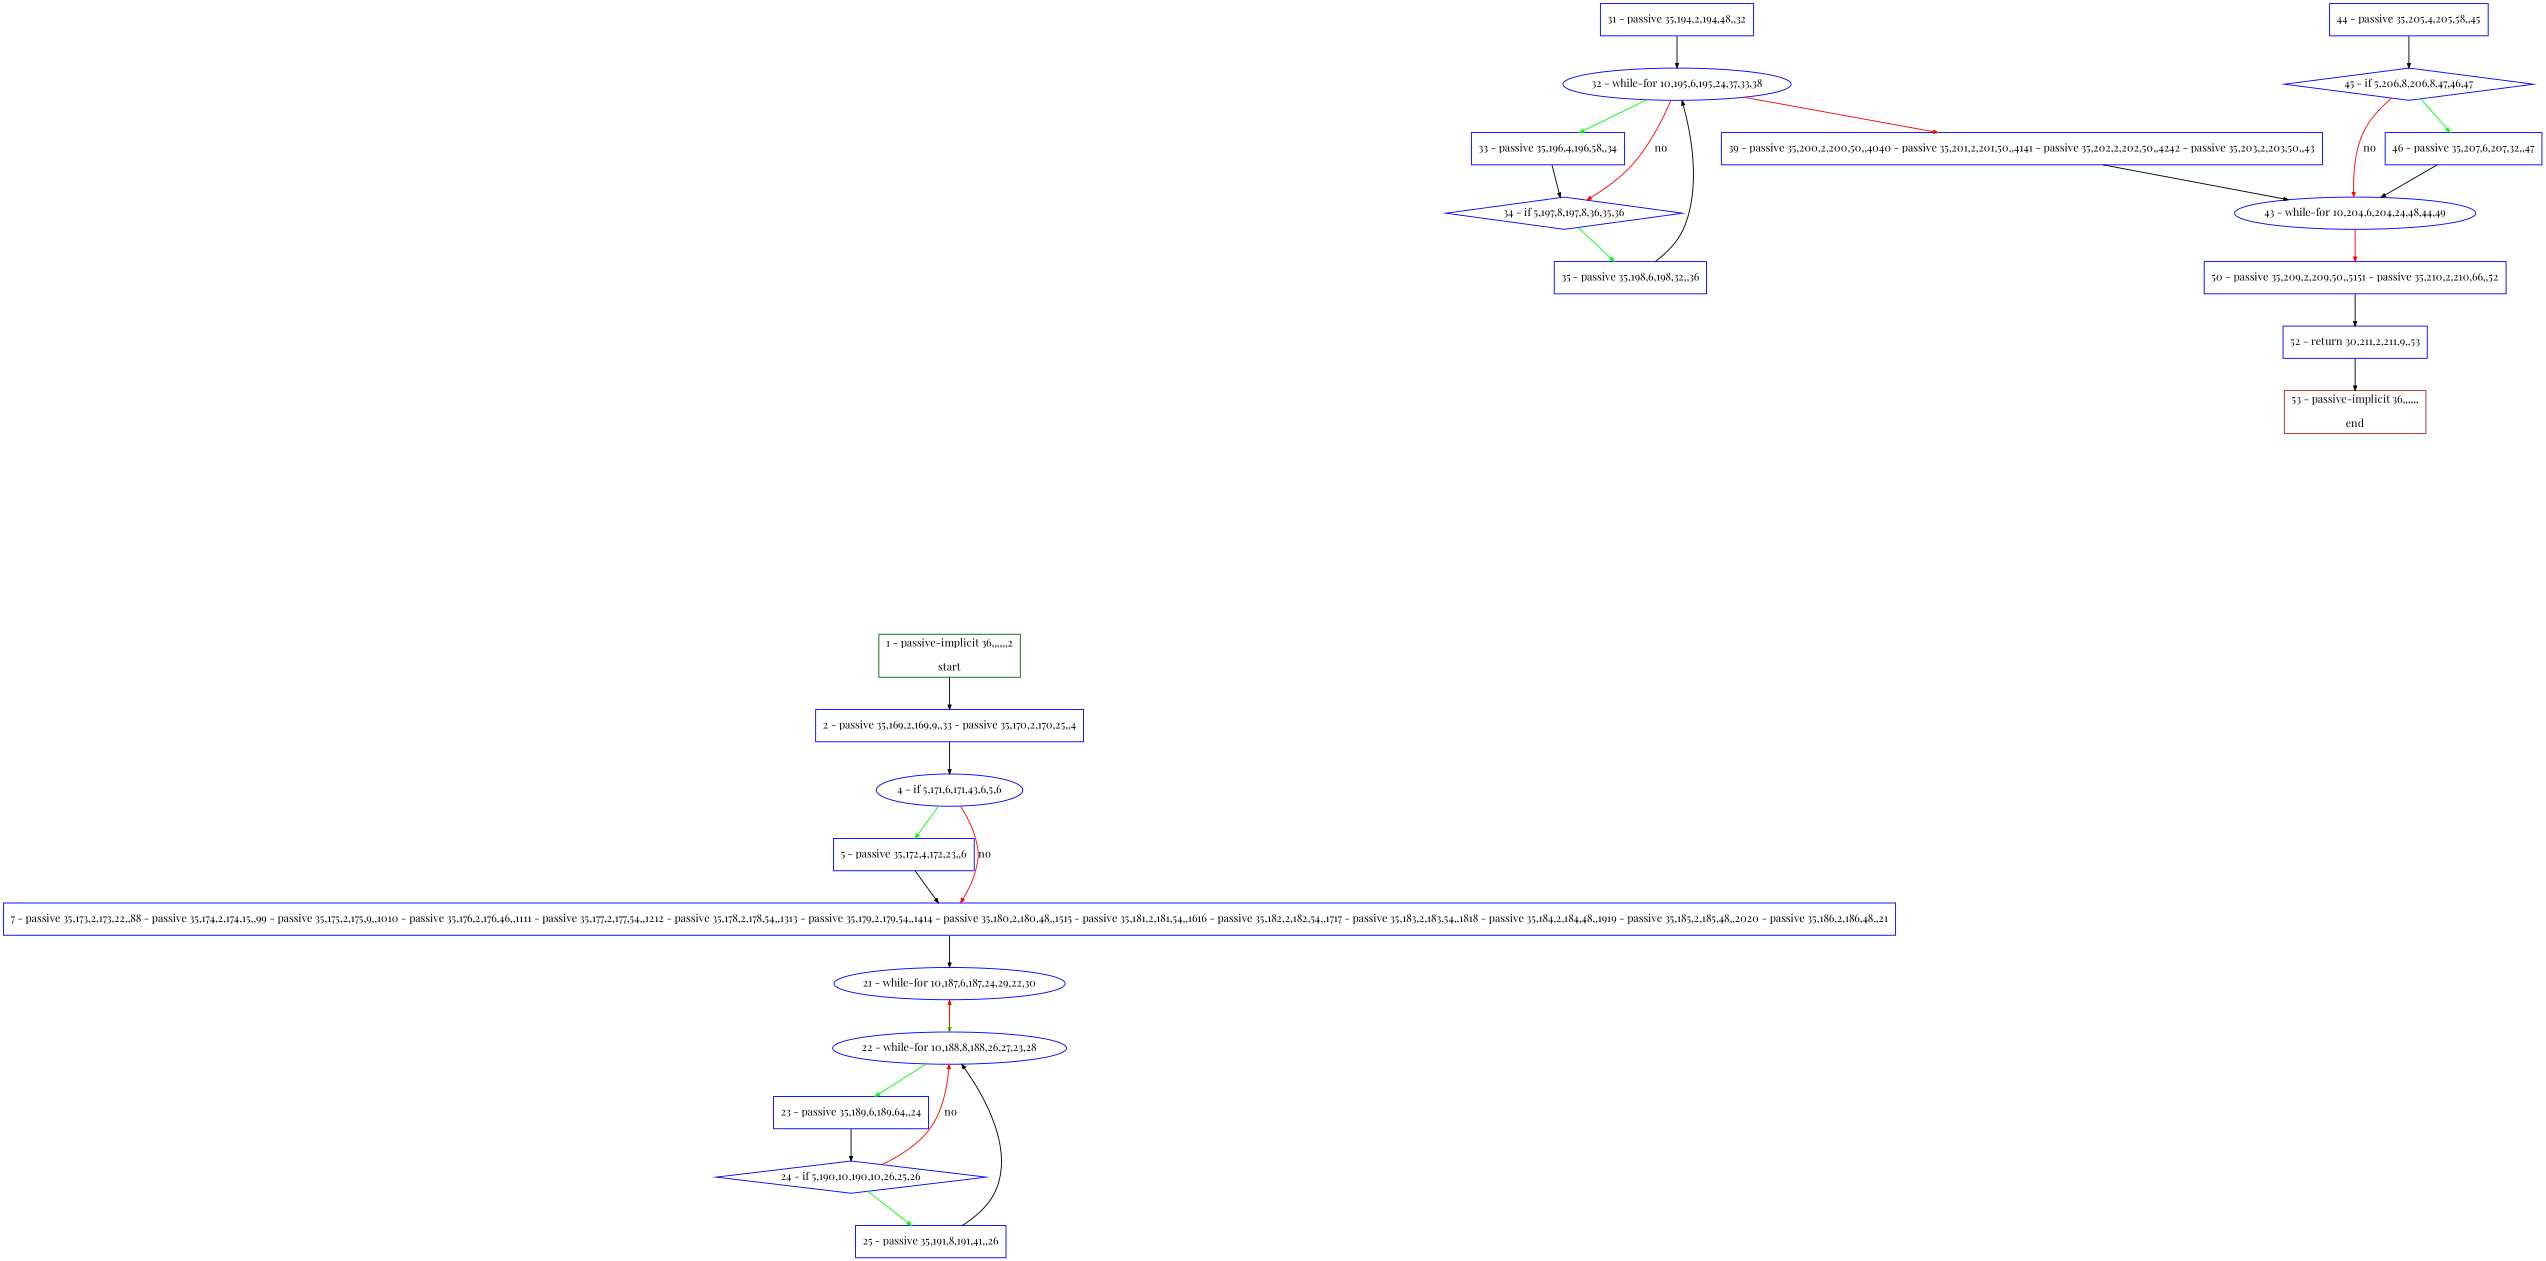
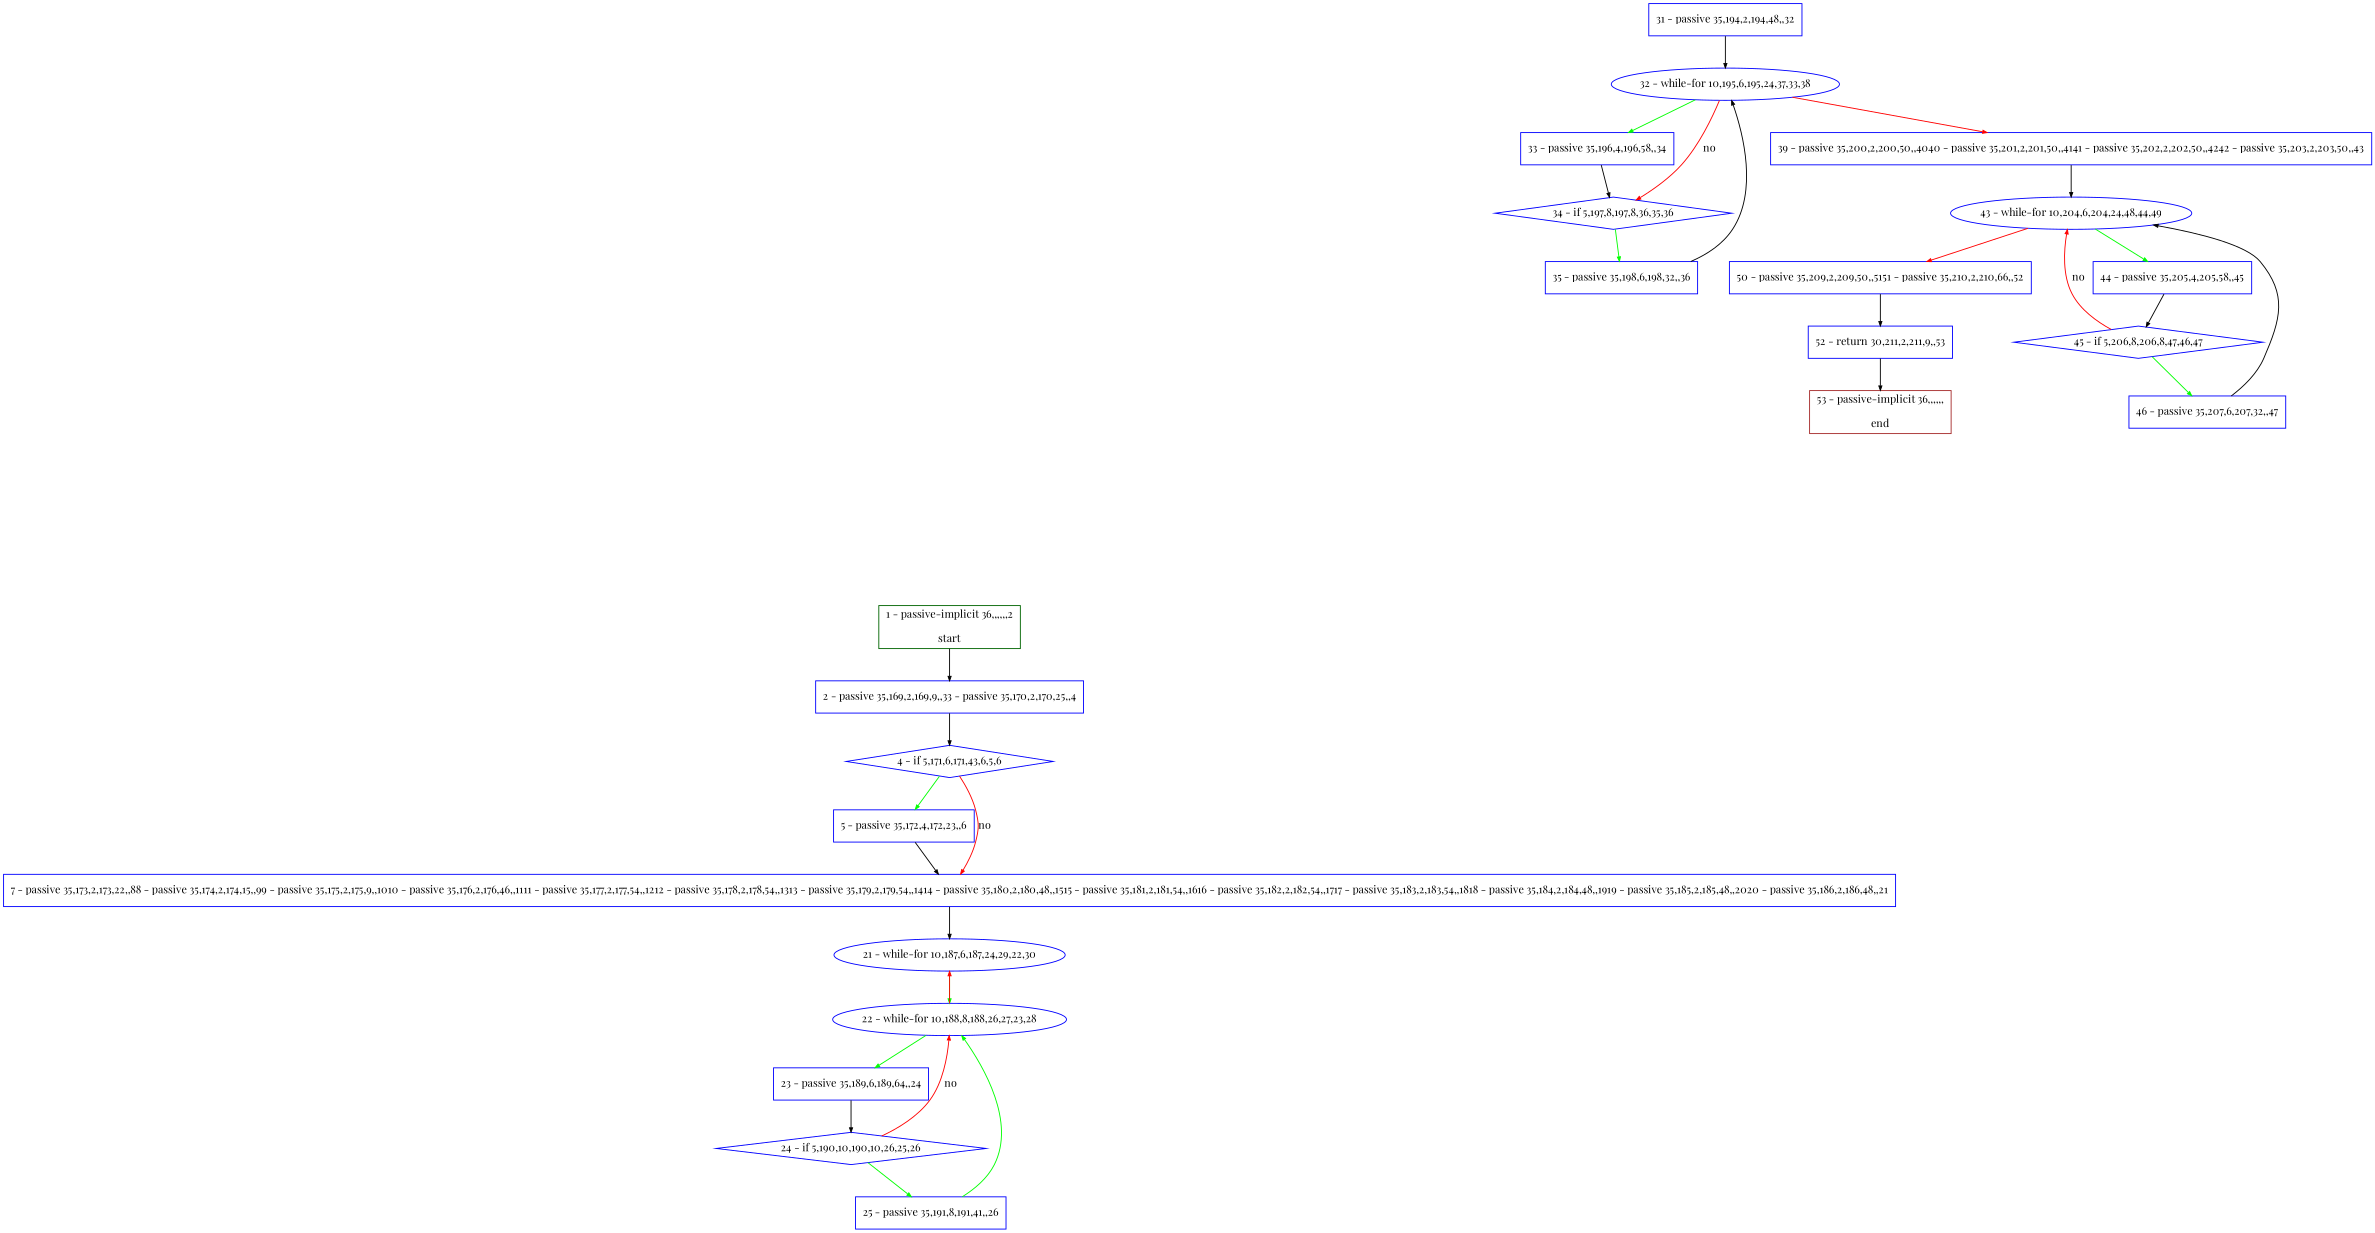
  digraph {
    bgcolor=white
    compound=true
    fillcolor="#FFFFCC"
    fontname="Playfair Display"
    fontsize=12
    pack=true
    packmode=clust
    style="rounded,filled"
    node [color="#0000ff" compound=true fillcolor="#ffffff" fixedsize=false fontname="Playfair Display" fontsize=12 node_initialized=no shape=box style=filled]
    edge [arrowhead=normal arrowsize=0.5 arrowtail=none color="#000000" compound=true dir=forward fontcolor=black fontname="Playfair Display" fontsize=12]
    n1 [label="2 - passive 35,169,2,169,9,,33 - passive 35,170,2,170,25,,4"]
-   n2 [label="4 - if 5,171,6,171,43,6,5,6" shape=ellipse]
+   n2 [label="4 - if 5,171,6,171,43,6,5,6" shape=diamond]
    n3 [label="5 - passive 35,172,4,172,23,,6"]
    n4 [label="7 - passive 35,173,2,173,22,,88 - passive 35,174,2,174,15,,99 - passive 35,175,2,175,9,,1010 - passive 35,176,2,176,46,,1111 - passive 35,177,2,177,54,,1212 - passive 35,178,2,178,54,,1313 - passive 35,179,2,179,54,,1414 - passive 35,180,2,180,48,,1515 - passive 35,181,2,181,54,,1616 - passive 35,182,2,182,54,,1717 - passive 35,183,2,183,54,,1818 - passive 35,184,2,184,48,,1919 - passive 35,185,2,185,48,,2020 - passive 35,186,2,186,48,,21"]
    n5 [color="#006400" label="1 - passive-implicit 36,,,,,,2\n\nstart"]
    n6 [label="21 - while-for 10,187,6,187,24,29,22,30" shape=oval]
    n7 [label="22 - while-for 10,188,8,188,26,27,23,28" shape=oval]
    n8 [label="23 - passive 35,189,6,189,64,,24"]
    n9 [label="31 - passive 35,194,2,194,48,,32"]
    n10 [label="32 - while-for 10,195,6,195,24,37,33,38" shape=oval]
    n11 [label="24 - if 5,190,10,190,10,26,25,26" shape=diamond]
    n12 [label="33 - passive 35,196,4,196,58,,34"]
    n13 [label="39 - passive 35,200,2,200,50,,4040 - passive 35,201,2,201,50,,4141 - passive 35,202,2,202,50,,4242 - passive 35,203,2,203,50,,43"]
    n14 [label="34 - if 5,197,8,197,8,36,35,36" shape=diamond]
    n15 [label="25 - passive 35,191,8,191,41,,26"]
    n16 [label="43 - while-for 10,204,6,204,24,48,44,49" shape=oval]
    n17 [label="35 - passive 35,198,6,198,32,,36"]
    n18 [label="44 - passive 35,205,4,205,58,,45"]
    n19 [label="50 - passive 35,209,2,209,50,,5151 - passive 35,210,2,210,66,,52"]
    n20 [label="45 - if 5,206,8,206,8,47,46,47" shape=diamond]
    n21 [label="52 - return 30,211,2,211,9,,53"]
    n22 [label="46 - passive 35,207,6,207,32,,47"]
    n23 [color="#a52a2a" label="53 - passive-implicit 36,,,,,,\n\nend"]
    n1 -> n2
    n2 -> n3 [color="#00ff00" label=yes]
    n2 -> n4 [color="#ff0000" label=no]
    n3 -> n4
    n4 -> n6
    n5 -> n1
    n6 -> n7 [color="#00ff00" label=yes]
    n7 -> n6 [color="#ff0000" label=no]
    n7 -> n8 [color="#00ff00" label=yes]
    n8 -> n11
    n9 -> n10
    n10 -> n12 [color="#00ff00" label=yes]
    n10 -> n13 [color="#ff0000" label=no]
    n10 -> n14 [color="#ff0000" label=no]
    n11 -> n7 [color="#ff0000" label=no]
    n11 -> n15 [color="#00ff00" label=yes]
    n12 -> n14
    n13 -> n16
    n14 -> n17 [color="#00ff00" label=yes]
-   n15 -> n7
+   n15 -> n7 [color="#00ff00"]
+   n16 -> n18 [color="#00ff00" label=yes]
    n16 -> n19 [color="#ff0000" label=no]
    n17 -> n10
    n18 -> n20
    n19 -> n21
    n20 -> n16 [color="#ff0000" label=no]
    n20 -> n22 [color="#00ff00" label=yes]
    n21 -> n23
    n22 -> n16
  }
